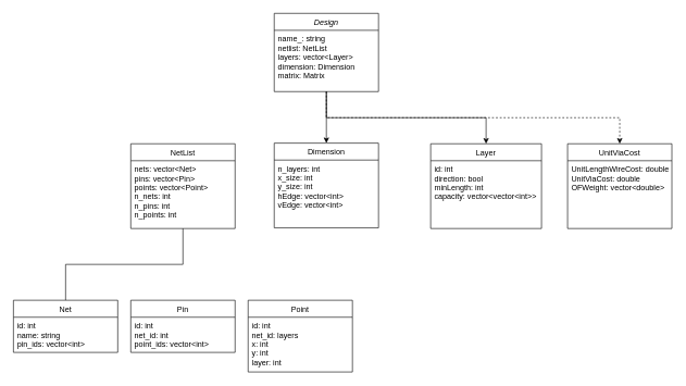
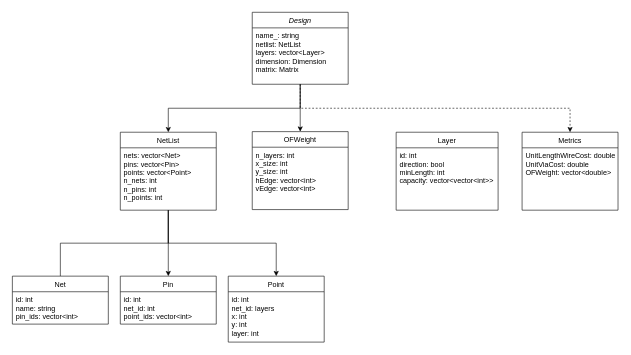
  <mxCell id="0" />
  <mxCell id="1" parent="0" />
+ <mxCell id="2" style="edgeStyle=orthogonalEdgeStyle;rounded=0;orthogonalLoop=1;jettySize=auto;html=1;exitX=0.5;exitY=1;exitDx=0;exitDy=0;entryX=0.5;entryY=0;entryDx=0;entryDy=0;" parent="1" source="5" target="9" edge="1"><mxGeometry relative="1" as="geometry" /></mxCell>
  <mxCell id="3" style="edgeStyle=orthogonalEdgeStyle;rounded=0;orthogonalLoop=1;jettySize=auto;html=1;exitX=0.5;exitY=1;exitDx=0;exitDy=0;entryX=0.5;entryY=0;entryDx=0;entryDy=0;endArrow=none;" parent="1" source="5" target="7" edge="1"><mxGeometry relative="1" as="geometry" /></mxCell>
+ <mxCell id="4" style="edgeStyle=orthogonalEdgeStyle;rounded=0;orthogonalLoop=1;jettySize=auto;html=1;exitX=0.5;exitY=1;exitDx=0;exitDy=0;entryX=0.5;entryY=0;entryDx=0;entryDy=0;" parent="1" source="5" target="13" edge="1"><mxGeometry relative="1" as="geometry" /></mxCell>
  <mxCell id="5" value="NetList" style="swimlane;fontStyle=0;align=center;verticalAlign=top;childLayout=stackLayout;horizontal=1;startSize=26;horizontalStack=0;resizeParent=1;resizeLast=0;collapsible=1;marginBottom=0;rounded=0;shadow=0;strokeWidth=1;" parent="1" vertex="1"><mxGeometry x="200" y="220" width="160" height="130" as="geometry"><mxRectangle x="230" y="140" width="160" height="26" as="alternateBounds" /></mxGeometry></mxCell>
  <mxCell id="6" value="nets: vector&lt;Net&gt;&#10;pins: vector&lt;Pin&gt;&#10;points: vector&lt;Point&gt;&#10;n_nets: int&#10;n_pins: int&#10;n_points: int" style="text;align=left;verticalAlign=top;spacingLeft=4;spacingRight=4;overflow=hidden;rotatable=0;points=[[0,0.5],[1,0.5]];portConstraint=eastwest;" parent="5" vertex="1"><mxGeometry y="26" width="160" height="104" as="geometry" /></mxCell>
  <mxCell id="7" value="Net" style="swimlane;fontStyle=0;align=center;verticalAlign=top;childLayout=stackLayout;horizontal=1;startSize=26;horizontalStack=0;resizeParent=1;resizeLast=0;collapsible=1;marginBottom=0;rounded=0;shadow=0;strokeWidth=1;" parent="1" vertex="1"><mxGeometry x="20" y="460" width="160" height="80" as="geometry"><mxRectangle x="130" y="380" width="160" height="26" as="alternateBounds" /></mxGeometry></mxCell>
  <mxCell id="8" value="id: int&#10;name: string&#10;pin_ids: vector&lt;int&gt;" style="text;align=left;verticalAlign=top;spacingLeft=4;spacingRight=4;overflow=hidden;rotatable=0;points=[[0,0.5],[1,0.5]];portConstraint=eastwest;rounded=0;shadow=0;html=0;" parent="7" vertex="1"><mxGeometry y="26" width="160" height="54" as="geometry" /></mxCell>
  <mxCell id="9" value="Pin" style="swimlane;fontStyle=0;align=center;verticalAlign=top;childLayout=stackLayout;horizontal=1;startSize=26;horizontalStack=0;resizeParent=1;resizeLast=0;collapsible=1;marginBottom=0;rounded=0;shadow=0;strokeWidth=1;" parent="1" vertex="1"><mxGeometry x="200" y="460" width="160" height="80" as="geometry"><mxRectangle x="340" y="380" width="170" height="26" as="alternateBounds" /></mxGeometry></mxCell>
  <mxCell id="10" value="id: int&#10;net_id: int&#10;point_ids: vector&lt;int&gt;" style="text;align=left;verticalAlign=top;spacingLeft=4;spacingRight=4;overflow=hidden;rotatable=0;points=[[0,0.5],[1,0.5]];portConstraint=eastwest;" parent="9" vertex="1"><mxGeometry y="26" width="160" height="54" as="geometry" /></mxCell>
- <mxCell id="11" value="UnitViaCost" style="swimlane;fontStyle=0;align=center;verticalAlign=top;childLayout=stackLayout;horizontal=1;startSize=26;horizontalStack=0;resizeParent=1;resizeLast=0;collapsible=1;marginBottom=0;rounded=0;shadow=0;strokeWidth=1;" parent="1" vertex="1"><mxGeometry x="870" y="220" width="160" height="130" as="geometry"><mxRectangle x="550" y="140" width="160" height="26" as="alternateBounds" /></mxGeometry></mxCell>
+ <mxCell id="11" value="Metrics" style="swimlane;fontStyle=0;align=center;verticalAlign=top;childLayout=stackLayout;horizontal=1;startSize=26;horizontalStack=0;resizeParent=1;resizeLast=0;collapsible=1;marginBottom=0;rounded=0;shadow=0;strokeWidth=1;" parent="1" vertex="1"><mxGeometry x="870" y="220" width="160" height="130" as="geometry"><mxRectangle x="550" y="140" width="160" height="26" as="alternateBounds" /></mxGeometry></mxCell>
  <mxCell id="12" value="UnitLengthWireCost: double&#10;UnitViaCost: double&#10;OFWeight: vector&lt;double&gt;         " style="text;align=left;verticalAlign=top;spacingLeft=4;spacingRight=4;overflow=hidden;rotatable=0;points=[[0,0.5],[1,0.5]];portConstraint=eastwest;" parent="11" vertex="1"><mxGeometry y="26" width="160" height="104" as="geometry" /></mxCell>
  <mxCell id="13" value="Point" style="swimlane;fontStyle=0;align=center;verticalAlign=top;childLayout=stackLayout;horizontal=1;startSize=26;horizontalStack=0;resizeParent=1;resizeLast=0;collapsible=1;marginBottom=0;rounded=0;shadow=0;strokeWidth=1;" parent="1" vertex="1"><mxGeometry x="380" y="460" width="160" height="110" as="geometry"><mxRectangle x="340" y="380" width="170" height="26" as="alternateBounds" /></mxGeometry></mxCell>
  <mxCell id="14" value="id: int&#10;net_id: layers&#10;x: int&#10;y: int&#10;layer: int" style="text;align=left;verticalAlign=top;spacingLeft=4;spacingRight=4;overflow=hidden;rotatable=0;points=[[0,0.5],[1,0.5]];portConstraint=eastwest;" parent="13" vertex="1"><mxGeometry y="26" width="160" height="84" as="geometry" /></mxCell>
  <mxCell id="15" style="edgeStyle=orthogonalEdgeStyle;rounded=0;orthogonalLoop=1;jettySize=auto;html=1;exitX=0.5;exitY=1;exitDx=0;exitDy=0;entryX=0.5;entryY=0;entryDx=0;entryDy=0;dashed=1;" parent="1" source="19" target="11" edge="1"><mxGeometry relative="1" as="geometry" /></mxCell>
+ <mxCell id="16" style="edgeStyle=orthogonalEdgeStyle;rounded=0;orthogonalLoop=1;jettySize=auto;html=1;exitX=0.5;exitY=1;exitDx=0;exitDy=0;entryX=0.5;entryY=0;entryDx=0;entryDy=0;" parent="1" source="19" target="5" edge="1"><mxGeometry relative="1" as="geometry" /></mxCell>
  <mxCell id="17" style="edgeStyle=orthogonalEdgeStyle;rounded=0;orthogonalLoop=1;jettySize=auto;html=1;exitX=0.5;exitY=1;exitDx=0;exitDy=0;entryX=0.5;entryY=0;entryDx=0;entryDy=0;" parent="1" source="19" target="21" edge="1"><mxGeometry relative="1" as="geometry" /></mxCell>
- <mxCell id="18" style="edgeStyle=orthogonalEdgeStyle;rounded=0;orthogonalLoop=1;jettySize=auto;html=1;entryX=0.5;entryY=0;entryDx=0;entryDy=0;" parent="1" source="19" target="23" edge="1"><mxGeometry relative="1" as="geometry"><Array as="points"><mxPoint x="500" y="180" /><mxPoint x="745" y="180" /></Array></mxGeometry></mxCell>
  <mxCell id="19" value="Design" style="swimlane;fontStyle=2;align=center;verticalAlign=top;childLayout=stackLayout;horizontal=1;startSize=26;horizontalStack=0;resizeParent=1;resizeLast=0;collapsible=1;marginBottom=0;rounded=0;shadow=0;strokeWidth=1;" parent="1" vertex="1"><mxGeometry x="420" y="20" width="160" height="120" as="geometry"><mxRectangle x="430" y="150" width="160" height="26" as="alternateBounds" /></mxGeometry></mxCell>
  <mxCell id="20" value="name_: string&#10;netlist: NetList&#10;layers: vector&lt;Layer&gt;&#10;dimension: Dimension&#10;matrix: Matrix&#10;&#10;&#10;" style="text;align=left;verticalAlign=top;spacingLeft=4;spacingRight=4;overflow=hidden;rotatable=0;points=[[0,0.5],[1,0.5]];portConstraint=eastwest;" parent="19" vertex="1"><mxGeometry y="26" width="160" height="94" as="geometry" /></mxCell>
- <mxCell id="21" value="Dimension" style="swimlane;fontStyle=0;align=center;verticalAlign=top;childLayout=stackLayout;horizontal=1;startSize=26;horizontalStack=0;resizeParent=1;resizeLast=0;collapsible=1;marginBottom=0;rounded=0;shadow=0;strokeWidth=1;" parent="1" vertex="1"><mxGeometry x="420" y="219" width="160" height="130" as="geometry"><mxRectangle x="550" y="140" width="160" height="26" as="alternateBounds" /></mxGeometry></mxCell>
+ <mxCell id="21" value="OFWeight" style="swimlane;fontStyle=0;align=center;verticalAlign=top;childLayout=stackLayout;horizontal=1;startSize=26;horizontalStack=0;resizeParent=1;resizeLast=0;collapsible=1;marginBottom=0;rounded=0;shadow=0;strokeWidth=1;" parent="1" vertex="1"><mxGeometry x="420" y="219" width="160" height="130" as="geometry"><mxRectangle x="550" y="140" width="160" height="26" as="alternateBounds" /></mxGeometry></mxCell>
  <mxCell id="22" value="n_layers: int&#10;x_size: int&#10;y_size: int&#10;hEdge: vector&lt;int&gt;&#10;vEdge: vector&lt;int&gt;&#10;" style="text;align=left;verticalAlign=top;spacingLeft=4;spacingRight=4;overflow=hidden;rotatable=0;points=[[0,0.5],[1,0.5]];portConstraint=eastwest;" parent="21" vertex="1"><mxGeometry y="26" width="160" height="104" as="geometry" /></mxCell>
  <mxCell id="23" value="Layer" style="swimlane;fontStyle=0;align=center;verticalAlign=top;childLayout=stackLayout;horizontal=1;startSize=26;horizontalStack=0;resizeParent=1;resizeLast=0;collapsible=1;marginBottom=0;rounded=0;shadow=0;strokeWidth=1;" parent="1" vertex="1"><mxGeometry x="660" y="220" width="170" height="130" as="geometry"><mxRectangle x="550" y="140" width="160" height="26" as="alternateBounds" /></mxGeometry></mxCell>
  <mxCell id="24" value="id: int&#10;direction: bool&#10;minLength: int&#10;capacity: vector&lt;vector&lt;int&gt;&gt;" style="text;align=left;verticalAlign=top;spacingLeft=4;spacingRight=4;overflow=hidden;rotatable=0;points=[[0,0.5],[1,0.5]];portConstraint=eastwest;" parent="23" vertex="1"><mxGeometry y="26" width="170" height="104" as="geometry" /></mxCell>
